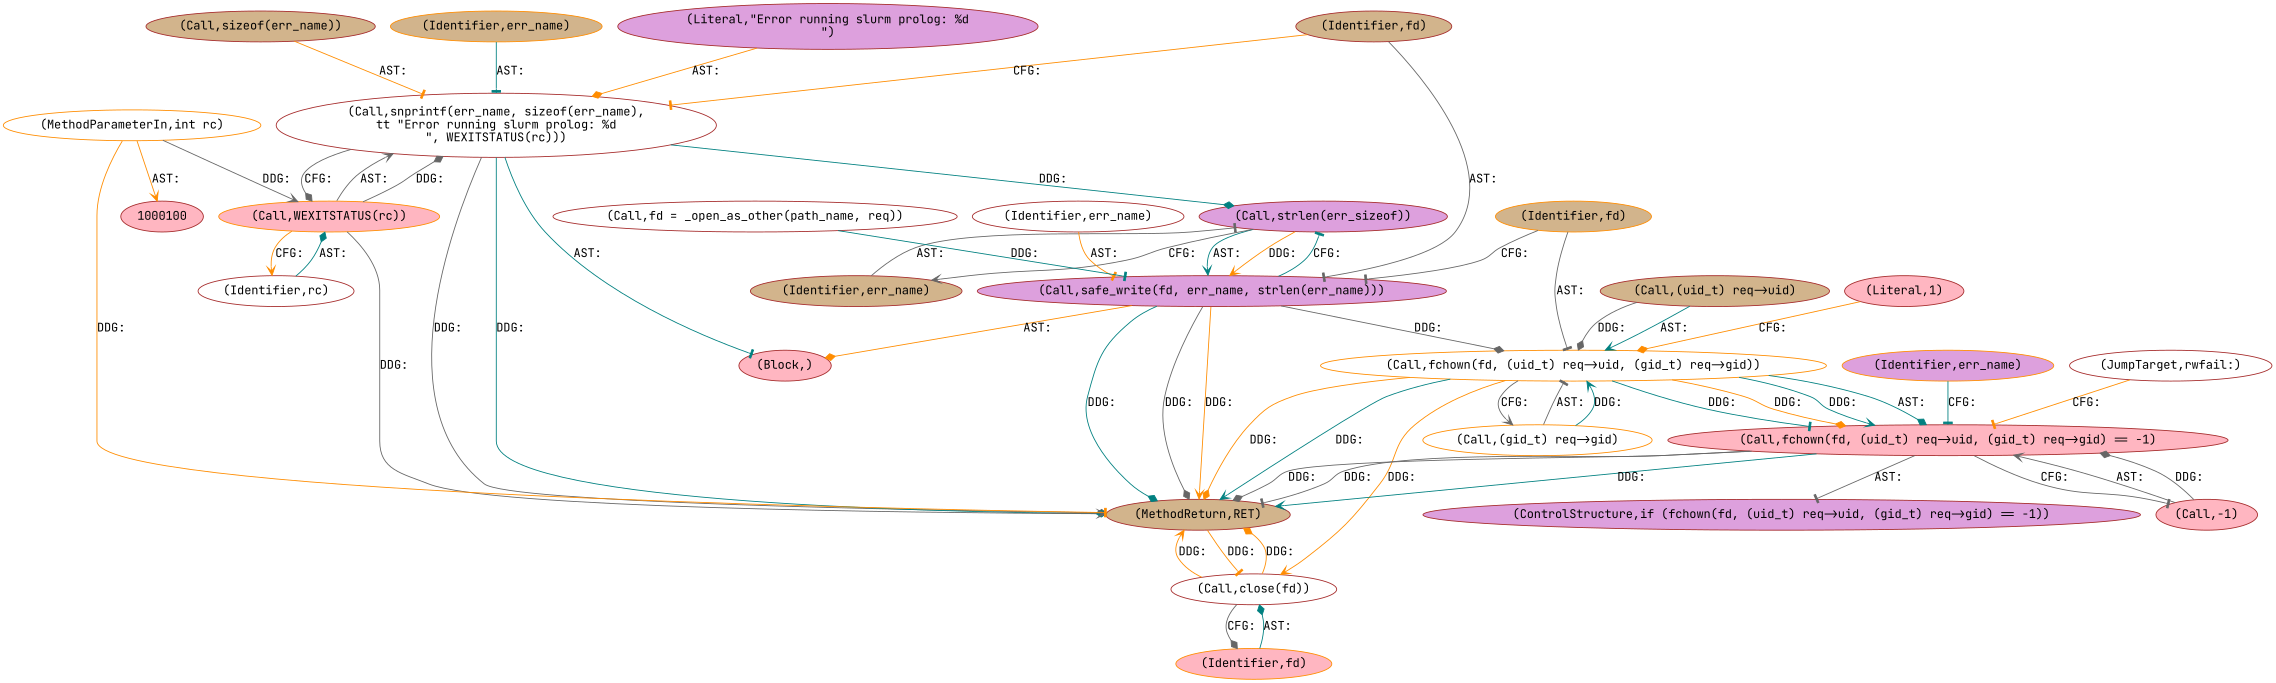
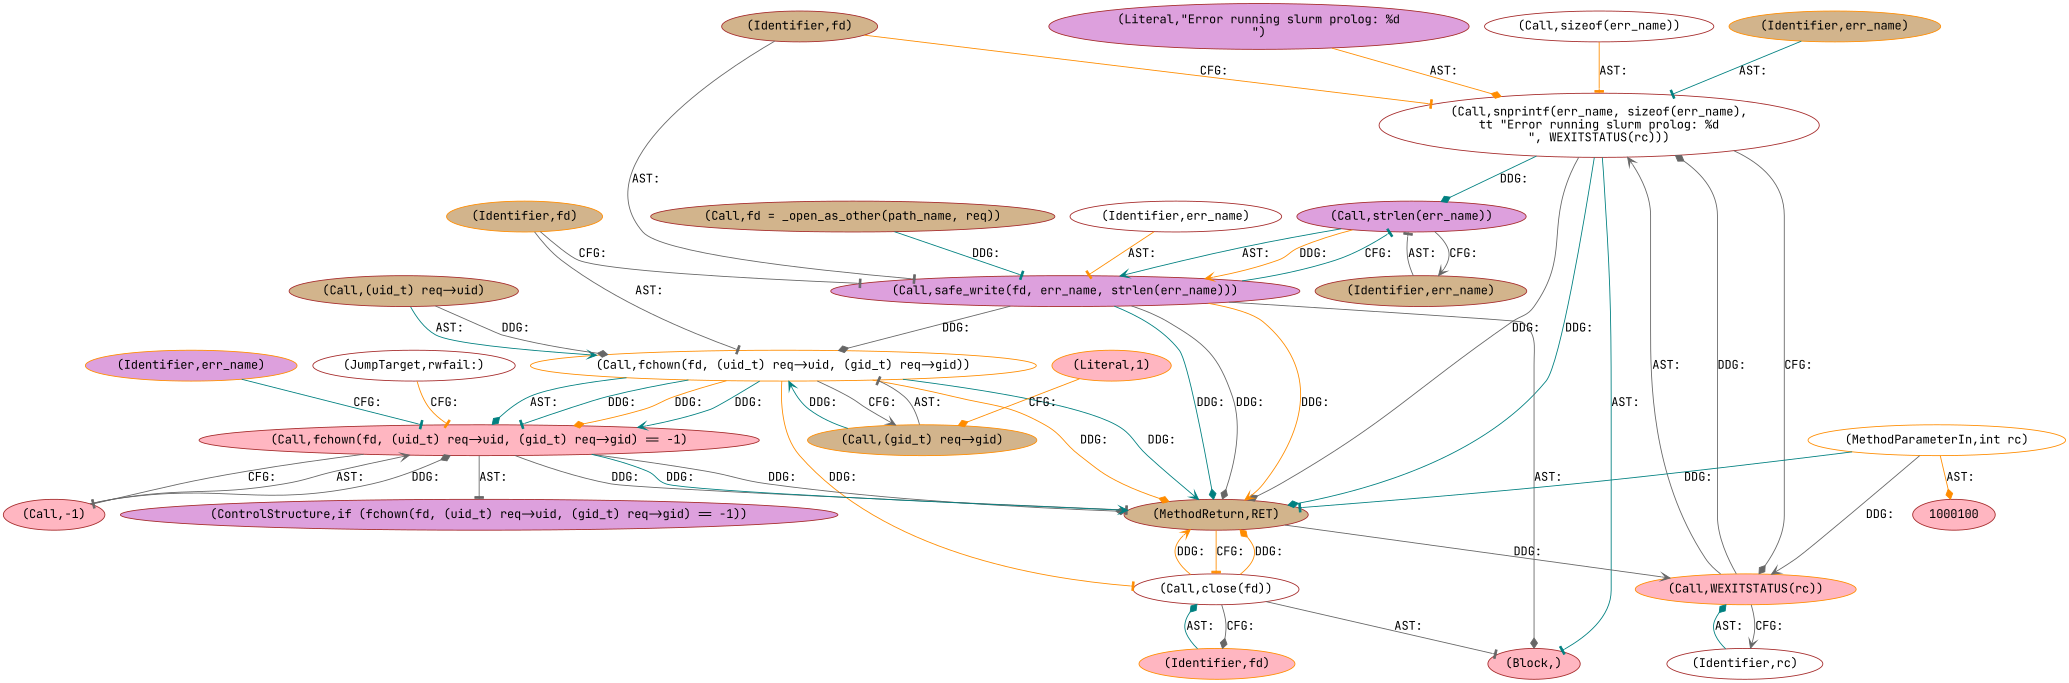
  digraph {
    fontname="JetBrains Mono"
    node [color=brown fillcolor=white fontname="JetBrains Mono" style=filled]
    edge [arrowhead=tee color=gray40 fontname="JetBrains Mono"]
    n1 [label="(Call,snprintf(err_name, sizeof(err_name),\n\t\t \"Error running slurm prolog: %d\n\", WEXITSTATUS(rc)))"]
    n2 [color=darkorange fillcolor=lightpink label="(Call,WEXITSTATUS(rc))"]
-   n3 [fillcolor=plum label="(Call,strlen(err_sizeof))"]
+   n3 [fillcolor=plum label="(Call,strlen(err_name))"]
    n4 [fillcolor=tan label="(MethodReturn,RET)"]
    n5 [fillcolor=lightpink label="(Block,)"]
    n6 [label="(Identifier,rc)"]
    n7 [fillcolor=plum label="(Call,safe_write(fd, err_name, strlen(err_name)))"]
    n8 [fillcolor=tan label="(Identifier,err_name)"]
    n9 [label="(Call,close(fd))"]
    n10 [color=darkorange label="(MethodParameterIn,int rc)"]
    1000100 [fillcolor=lightpink]
    n12 [color=darkorange label="(Call,fchown(fd, (uid_t) req->uid, (gid_t) req->gid))"]
    n13 [fillcolor=lightpink label="(Call,fchown(fd, (uid_t) req->uid, (gid_t) req->gid) == -1)"]
-   n14 [color=darkorange label="(Call,(gid_t) req->gid)"]
+   n14 [color=darkorange fillcolor=tan label="(Call,(gid_t) req->gid)"]
    n15 [fillcolor=plum label="(ControlStructure,if (fchown(fd, (uid_t) req->uid, (gid_t) req->gid) == -1))"]
    n16 [fillcolor=lightpink label="(Call,-1)"]
    n17 [color=darkorange fillcolor=lightpink label="(Identifier,fd)"]
    n18 [label="(Identifier,err_name)"]
    n19 [fillcolor=tan label="(Identifier,fd)"]
    n20 [fillcolor=tan label="(Call,(uid_t) req->uid)"]
-   n21 [label="(Call,fd = _open_as_other(path_name, req))"]
+   n21 [fillcolor=tan label="(Call,fd = _open_as_other(path_name, req))"]
    n22 [label="(JumpTarget,rwfail:)"]
    n23 [fillcolor=plum label="(Literal,\"Error running slurm prolog: %d\n\")"]
-   n24 [fillcolor=tan label="(Call,sizeof(err_name))"]
+   n24 [label="(Call,sizeof(err_name))"]
    n25 [color=darkorange fillcolor=tan label="(Identifier,fd)"]
    n26 [color=darkorange fillcolor=plum label="(Identifier,err_name)"]
-   n27 [fillcolor=lightpink label="(Literal,1)"]
+   n27 [color=darkorange fillcolor=lightpink label="(Literal,1)"]
    n28 [color=darkorange fillcolor=tan label="(Identifier,err_name)"]
    n1 -> n2 [arrowhead=diamond label="CFG: "]
    n1 -> n3 [arrowhead=diamond color=teal label="DDG: "]
    n1 -> n4 [arrowhead=diamond label="DDG: "]
    n1 -> n4 [arrowhead=diamond color=teal label="DDG: "]
    n1 -> n5 [color=teal label="AST: "]
    n2 -> n1 [arrowhead=vee label="AST: "]
    n2 -> n1 [arrowhead=diamond label="DDG: "]
-   n2 -> n4 [arrowhead=vee label="DDG: "]
-   n2 -> n6 [arrowhead=vee color=darkorange label="CFG: "]
+   n4 -> n2 [arrowhead=vee label="DDG: "]
+   n2 -> n6 [arrowhead=vee label="CFG: "]
    n3 -> n7 [arrowhead=vee color=teal label="AST: "]
    n3 -> n7 [arrowhead=vee color=darkorange label="DDG: "]
    n3 -> n8 [arrowhead=vee label="CFG: "]
-   n4 -> n9 [color=darkorange label="DDG: "]
+   n4 -> n9 [color=darkorange label="CFG: "]
    n6 -> n2 [arrowhead=diamond color=teal label="AST: "]
    n7 -> n3 [color=teal label="CFG: "]
    n7 -> n4 [arrowhead=vee color=darkorange label="DDG: "]
    n7 -> n4 [arrowhead=diamond color=teal label="DDG: "]
    n7 -> n4 [arrowhead=diamond label="DDG: "]
-   n7 -> n5 [arrowhead=diamond color=darkorange label="AST: "]
+   n7 -> n5 [arrowhead=diamond label="AST: "]
    n7 -> n12 [arrowhead=diamond label="DDG: "]
    n8 -> n3 [label="AST: "]
    n9 -> n4 [arrowhead=diamond color=darkorange label="DDG: "]
    n9 -> n4 [arrowhead=vee color=darkorange label="DDG: "]
+   n9 -> n5 [label="AST: "]
    n9 -> n17 [arrowhead=diamond label="CFG: "]
    n10 -> n2 [arrowhead=vee label="DDG: "]
-   n10 -> n4 [color=darkorange label="DDG: "]
-   n10 -> 1000100 [arrowhead=vee color=darkorange label="AST: "]
+   n10 -> n4 [color=teal label="DDG: "]
+   n10 -> 1000100 [arrowhead=diamond color=darkorange label="AST: "]
    n12 -> n4 [arrowhead=diamond color=darkorange label="DDG: "]
    n12 -> n4 [arrowhead=vee color=teal label="DDG: "]
-   n12 -> n9 [arrowhead=vee color=darkorange label="DDG: "]
+   n12 -> n9 [color=darkorange label="DDG: "]
    n12 -> n13 [arrowhead=diamond color=teal label="AST: "]
    n12 -> n13 [color=teal label="DDG: "]
    n12 -> n13 [arrowhead=diamond color=darkorange label="DDG: "]
    n12 -> n13 [arrowhead=vee color=teal label="DDG: "]
    n12 -> n14 [arrowhead=vee label="CFG: "]
    n13 -> n4 [arrowhead=diamond label="DDG: "]
    n13 -> n4 [label="DDG: "]
    n13 -> n4 [arrowhead=vee color=teal label="DDG: "]
    n13 -> n15 [label="AST: "]
    n13 -> n16 [label="CFG: "]
    n14 -> n12 [label="AST: "]
    n14 -> n12 [arrowhead=vee color=teal label="DDG: "]
    n16 -> n13 [arrowhead=vee label="AST: "]
    n16 -> n13 [arrowhead=diamond label="DDG: "]
    n17 -> n9 [arrowhead=diamond color=teal label="AST: "]
    n18 -> n7 [color=darkorange label="AST: "]
    n19 -> n1 [color=darkorange label="CFG: "]
    n19 -> n7 [label="AST: "]
    n20 -> n12 [arrowhead=vee color=teal label="AST: "]
    n20 -> n12 [arrowhead=diamond label="DDG: "]
    n21 -> n7 [color=teal label="DDG: "]
    n22 -> n13 [color=darkorange label="CFG: "]
    n23 -> n1 [arrowhead=diamond color=darkorange label="AST: "]
    n24 -> n1 [color=darkorange label="AST: "]
    n25 -> n7 [label="CFG: "]
    n25 -> n12 [label="AST: "]
    n26 -> n13 [color=teal label="CFG: "]
-   n27 -> n12 [arrowhead=diamond color=darkorange label="CFG: "]
+   n27 -> n14 [arrowhead=diamond color=darkorange label="CFG: "]
    n28 -> n1 [color=teal label="AST: "]
  }
